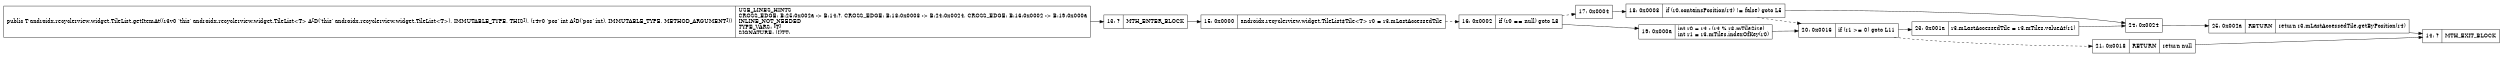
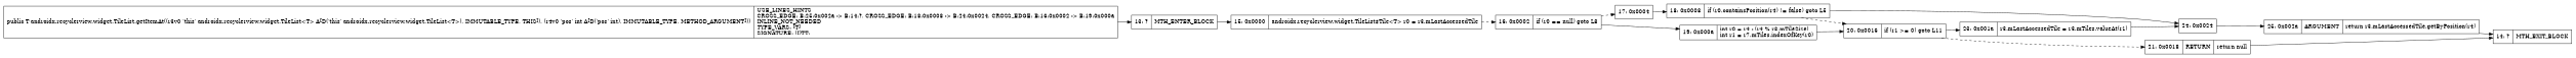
  digraph {
    rankdir=LR
    node [shape=record]
    n1 [label="{13\:\ ?|MTH_ENTER_BLOCK\l}"]
    n2 [label="{15\:\ 0x0000|androidx.recyclerview.widget.TileList$Tile\<T\> r0 = r3.mLastAccessedTile\l}"]
    n3 [label="{16\:\ 0x0002|if (r0 == null) goto L8\l}"]
    n4 [label="{17\:\ 0x0004}"]
-   n5 [label="{19\:\ 0x000a|int r0 = r4 \- (r4 % r3.mTileSize)\lint r1 = r3.mTiles.indexOfKey(r0)\l}"]
+   n5 [label="{19\:\ 0x000a|int r0 = r4 \- (r4 % r3.mTileSize)\lint r1 = r7.mTiles.indexOfKey(r0)\l}"]
    n6 [label="{18\:\ 0x0008|if (r0.containsPosition(r4) != false) goto L5\l}"]
    n7 [label="{20\:\ 0x0016|if (r1 \>= 0) goto L11\l}"]
    n8 [label="{24\:\ 0x0024}"]
-   n9 [label="{25\:\ 0x002a|RETURN\l|return r3.mLastAccessedTile.getByPosition(r4)\l}"]
+   n9 [label="{25\:\ 0x002a|ARGUMENT\l|return r3.mLastAccessedTile.getByPosition(r4)\l}"]
    n10 [label="{14\:\ ?|MTH_EXIT_BLOCK\l}"]
    n11 [label="{21\:\ 0x0018|RETURN\l|return null\l}"]
    n12 [label="{23\:\ 0x001a|r3.mLastAccessedTile = r3.mTiles.valueAt(r1)\l}"]
    n13 [label="{public T androidx.recyclerview.widget.TileList.getItemAt((r3v0 'this' androidx.recyclerview.widget.TileList\<T\> A[D('this' androidx.recyclerview.widget.TileList\<T\>), IMMUTABLE_TYPE, THIS]), (r4v0 'pos' int A[D('pos' int), IMMUTABLE_TYPE, METHOD_ARGUMENT]))  | USE_LINES_HINTS\lCROSS_EDGE: B:25:0x002a \-\> B:14:?, CROSS_EDGE: B:18:0x0008 \-\> B:24:0x0024, CROSS_EDGE: B:16:0x0002 \-\> B:19:0x000a\lINLINE_NOT_NEEDED\lTYPE_VARS: [T]\lSIGNATURE: (I)TT;\l}"]
    n1 -> n2
    n2 -> n3 [style=dashed]
    n3 -> n4 [style=dashed]
    n3 -> n5
    n4 -> n6
    n5 -> n7
    n6 -> n7 [style=dashed]
    n6 -> n8
    n7 -> n11 [style=dashed]
    n7 -> n12
    n8 -> n9
    n9 -> n10
    n11 -> n10
    n12 -> n8
    n13 -> n1
  }
